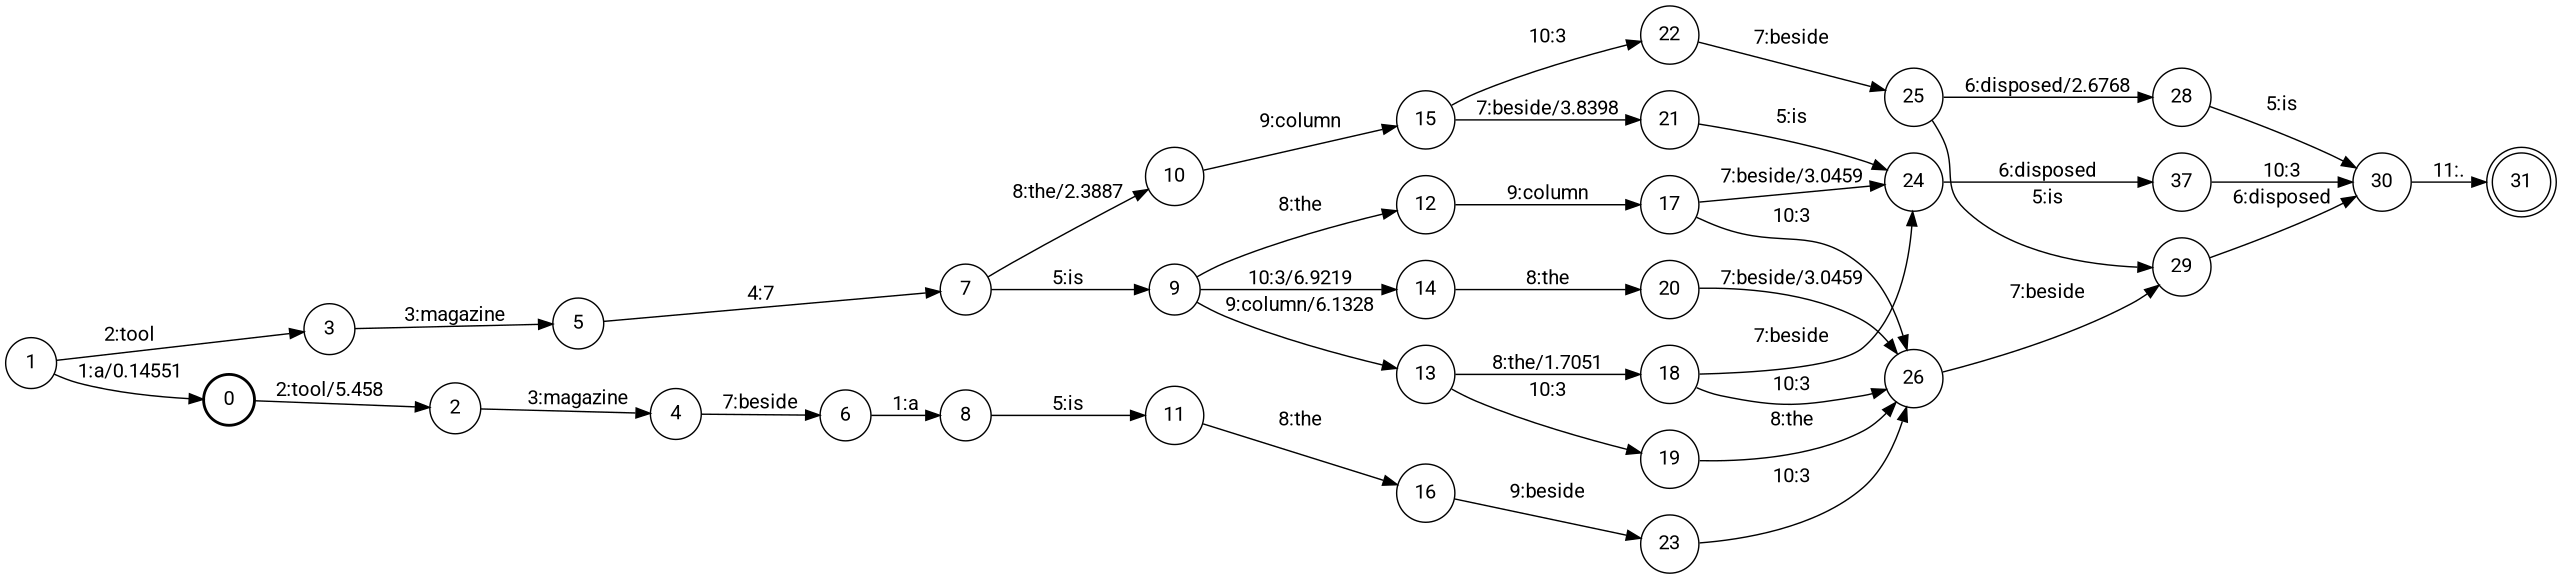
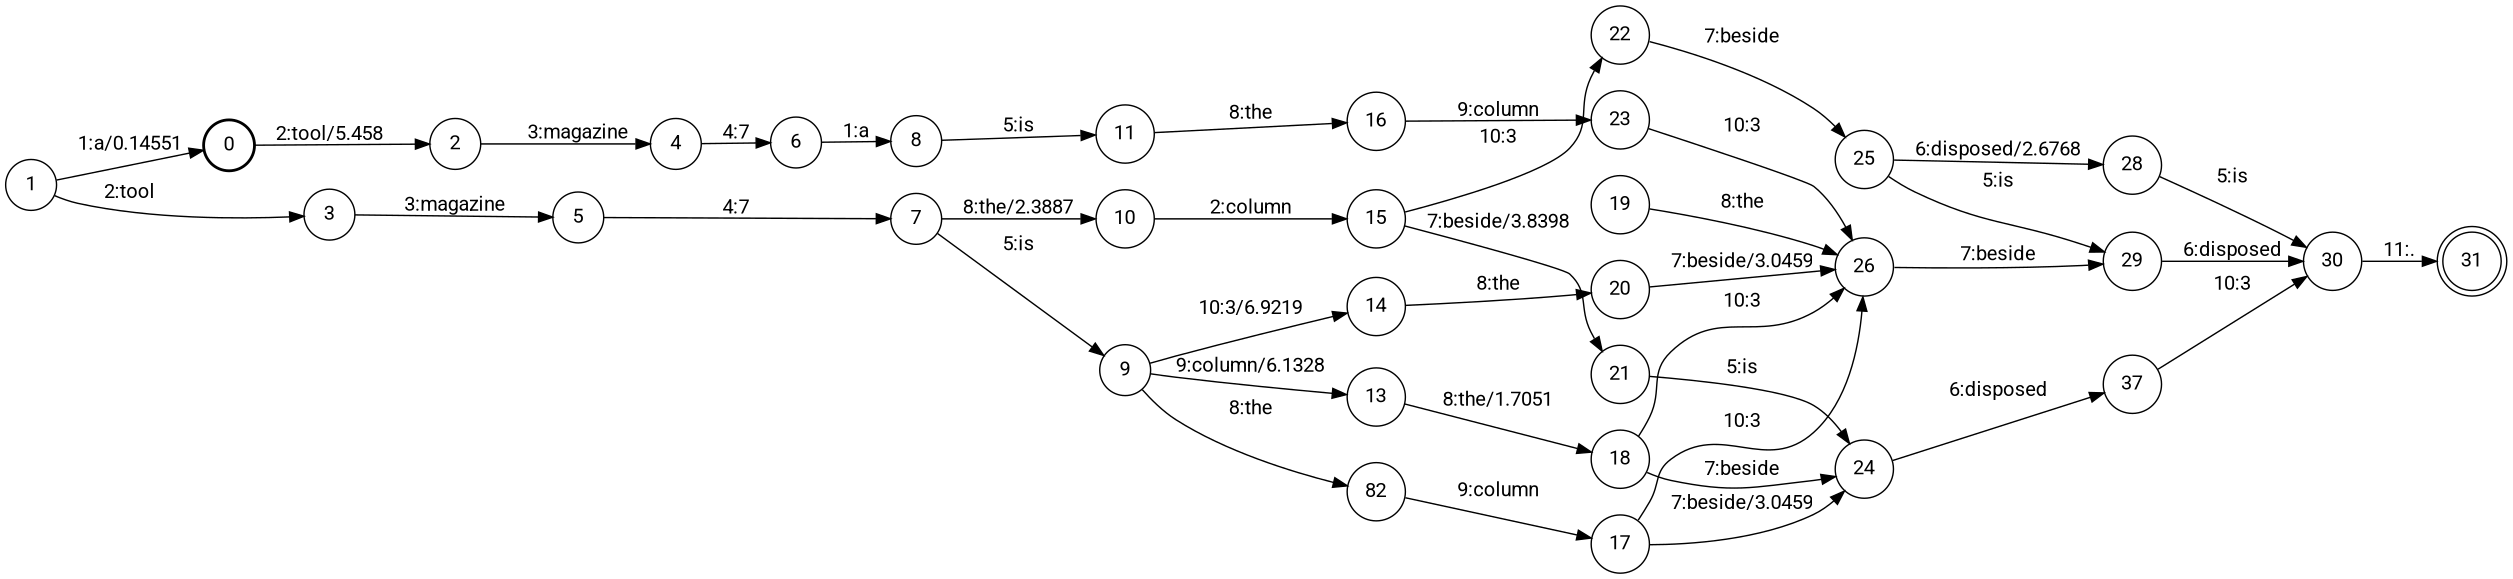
  digraph {
    fontname=Roboto
    nodesep=0.25
    rankdir=LR
    ranksep=0.4
    node [fontname=Roboto fontsize=14 shape=circle style=solid]
    edge [fontname=Roboto fontsize=14]
    n1 [label=0 style=bold]
    n2 [label=2]
    n3 [label=1]
    n4 [label=3]
    n5 [label=4]
    n6 [label=5]
    n7 [label=6]
    n8 [label=7]
    n9 [label=8]
    n10 [label=9]
    n11 [label=10]
    n12 [label=11]
-   n13 [label=12]
+   n13 [label=82]
    n14 [label=13]
    n15 [label=14]
    n16 [label=15]
    n17 [label=16]
    n18 [label=17]
    n19 [label=18]
    n20 [label=19]
    n21 [label=20]
    n22 [label=21]
    n23 [label=22]
    n24 [label=23]
    n25 [label=24]
    n26 [label=26]
    n27 [label=25]
    n28 [label=37]
    n29 [label=29]
    n30 [label=28]
    n31 [label=30]
    n32 [label=31 shape=doublecircle]
    n1 -> n2 [label="2:tool/5.458"]
    n2 -> n5 [label="3:magazine"]
    n3 -> n1 [label="1:a/0.14551"]
    n3 -> n4 [label="2:tool"]
    n4 -> n6 [label="3:magazine"]
-   n5 -> n7 [label="7:beside"]
+   n5 -> n7 [label="4:7"]
    n6 -> n8 [label="4:7"]
    n7 -> n9 [label="1:a"]
    n8 -> n10 [label="5:is"]
    n8 -> n11 [label="8:the/2.3887"]
    n9 -> n12 [label="5:is"]
    n10 -> n13 [label="8:the"]
    n10 -> n14 [label="9:column/6.1328"]
    n10 -> n15 [label="10:3/6.9219"]
-   n11 -> n16 [label="9:column"]
+   n11 -> n16 [label="2:column"]
    n12 -> n17 [label="8:the"]
    n13 -> n18 [label="9:column"]
    n14 -> n19 [label="8:the/1.7051"]
-   n14 -> n20 [label="10:3"]
    n15 -> n21 [label="8:the"]
    n16 -> n22 [label="7:beside/3.8398"]
    n16 -> n23 [label="10:3"]
-   n17 -> n24 [label="9:beside"]
+   n17 -> n24 [label="9:column"]
    n18 -> n25 [label="7:beside/3.0459"]
    n18 -> n26 [label="10:3"]
    n19 -> n25 [label="7:beside"]
    n19 -> n26 [label="10:3"]
    n20 -> n26 [label="8:the"]
    n21 -> n26 [label="7:beside/3.0459"]
    n22 -> n25 [label="5:is"]
    n23 -> n27 [label="7:beside"]
    n24 -> n26 [label="10:3"]
    n25 -> n28 [label="6:disposed"]
    n26 -> n29 [label="7:beside"]
    n27 -> n29 [label="5:is"]
    n27 -> n30 [label="6:disposed/2.6768"]
    n28 -> n31 [label="10:3"]
    n29 -> n31 [label="6:disposed"]
    n30 -> n31 [label="5:is"]
    n31 -> n32 [label="11:."]
  }
